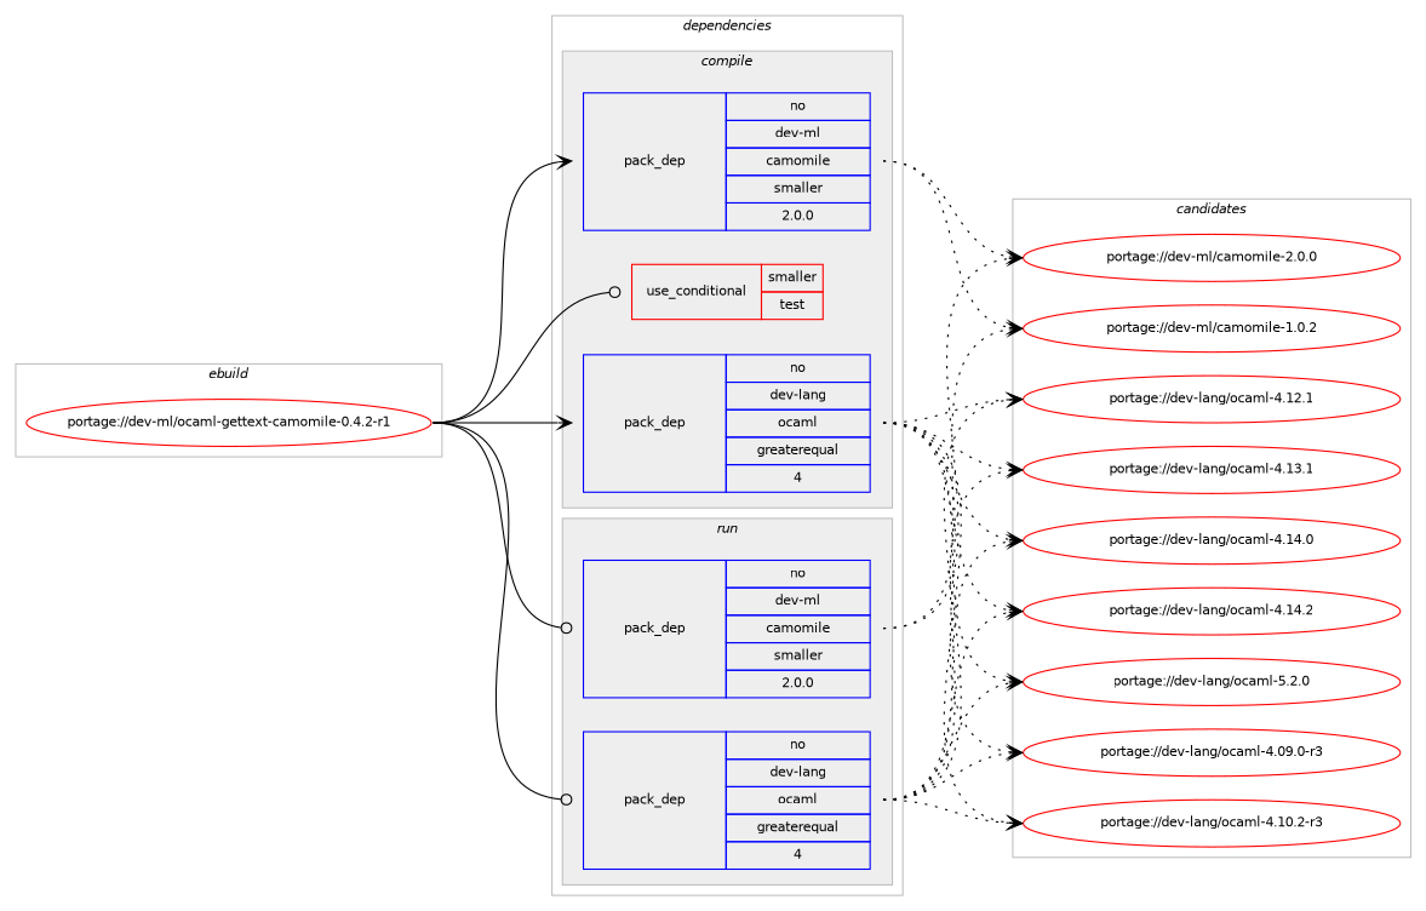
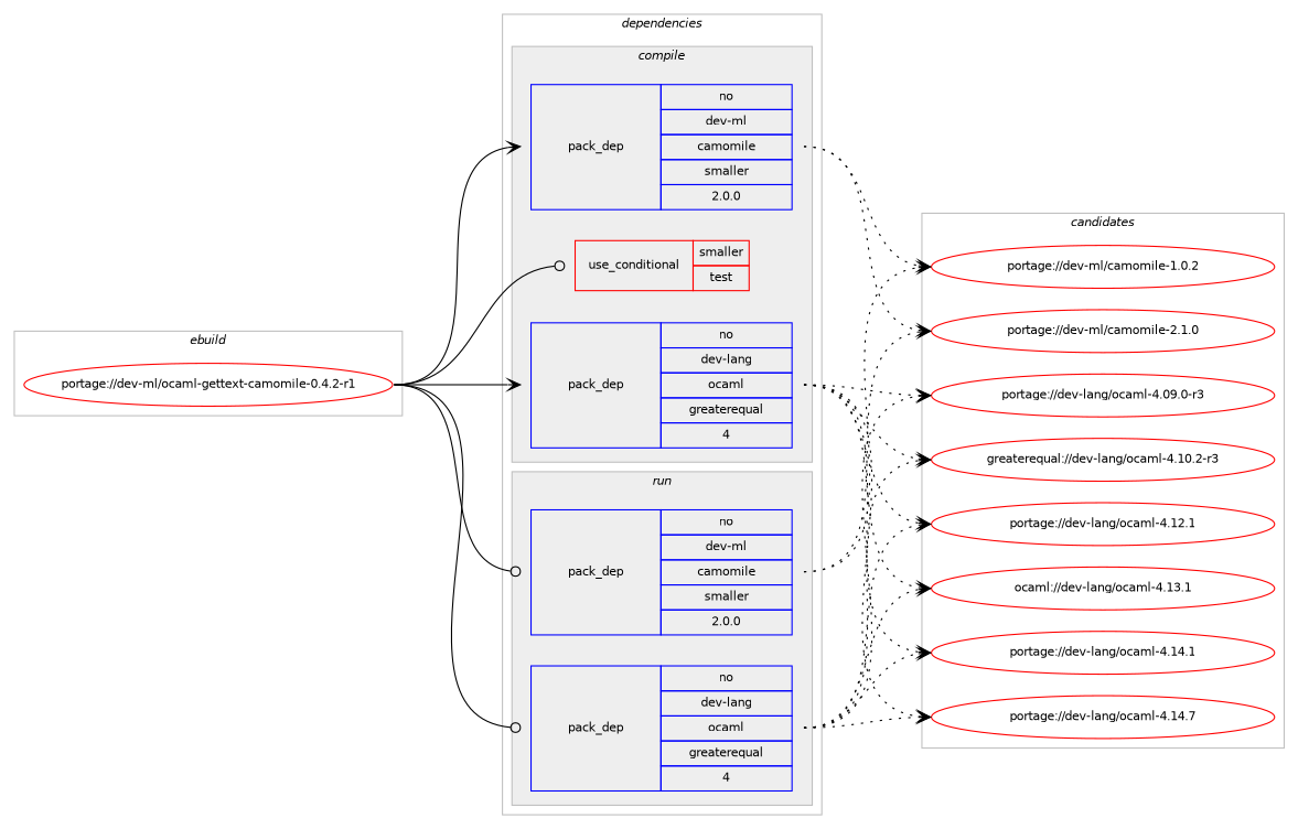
  digraph {
    compound=true
    concentrate=true
    fontname=Helvetica
    fontsize=10
    newrank=true
    rankdir=LR
    ranksep=1.5
    node [color=red fontname=Helvetica fontsize=10]
    edge [arrowhead=vee headport=w style=dotted tailport=e weight=100]
    n1 [label="portage://dev-ml/ocaml-gettext-camomile-0.4.2-r1" width=4]
    n2 [label=<<TABLE BORDER="0" CELLBORDER="1" CELLSPACING="0" CELLPADDING="4"><TR><TD ROWSPAN="3" CELLPADDING="10">use_conditional</TD></TR><TR><TD>smaller</TD></TR><TR><TD>test</TD></TR></TABLE>> shape=none]
    n3 [color=blue label=<<TABLE BORDER="0" CELLBORDER="1" CELLSPACING="0" CELLPADDING="4" WIDTH="220"><TR><TD ROWSPAN="6" CELLPADDING="30">pack_dep</TD></TR><TR><TD WIDTH="110">no</TD></TR><TR><TD>dev-lang</TD></TR><TR><TD>ocaml</TD></TR><TR><TD>greaterequal</TD></TR><TR><TD>4</TD></TR></TABLE>> shape=none]
    n4 [color=blue label=<<TABLE BORDER="0" CELLBORDER="1" CELLSPACING="0" CELLPADDING="4" WIDTH="220"><TR><TD ROWSPAN="6" CELLPADDING="30">pack_dep</TD></TR><TR><TD WIDTH="110">no</TD></TR><TR><TD>dev-ml</TD></TR><TR><TD>camomile</TD></TR><TR><TD>smaller</TD></TR><TR><TD>2.0.0</TD></TR></TABLE>> shape=none]
    n5 [color=blue label=<<TABLE BORDER="0" CELLBORDER="1" CELLSPACING="0" CELLPADDING="4" WIDTH="220"><TR><TD ROWSPAN="6" CELLPADDING="30">pack_dep</TD></TR><TR><TD WIDTH="110">no</TD></TR><TR><TD>dev-lang</TD></TR><TR><TD>ocaml</TD></TR><TR><TD>greaterequal</TD></TR><TR><TD>4</TD></TR></TABLE>> shape=none]
    n6 [color=blue label=<<TABLE BORDER="0" CELLBORDER="1" CELLSPACING="0" CELLPADDING="4" WIDTH="220"><TR><TD ROWSPAN="6" CELLPADDING="30">pack_dep</TD></TR><TR><TD WIDTH="110">no</TD></TR><TR><TD>dev-ml</TD></TR><TR><TD>camomile</TD></TR><TR><TD>smaller</TD></TR><TR><TD>2.0.0</TD></TR></TABLE>> shape=none]
    n7 [label="portage://dev-lang/ocaml-4.09.0-r3" width=4]
-   n8 [label="portage://dev-lang/ocaml-4.10.2-r3" width=4]
+   n8 [label="greaterequal://dev-lang/ocaml-4.10.2-r3" width=4]
    n9 [label="portage://dev-lang/ocaml-4.12.1" width=4]
-   n10 [label="portage://dev-lang/ocaml-4.13.1" width=4]
-   n11 [label="portage://dev-lang/ocaml-4.14.0" width=4]
-   n12 [label="portage://dev-lang/ocaml-4.14.2" width=4]
-   n13 [label="portage://dev-lang/ocaml-5.2.0" width=4]
+   n10 [label="ocaml://dev-lang/ocaml-4.13.1" width=4]
+   n11 [label="portage://dev-lang/ocaml-4.14.1" width=4]
+   n12 [label="portage://dev-lang/ocaml-4.14.7" width=4]
    n14 [label="portage://dev-ml/camomile-1.0.2" width=4]
-   n15 [label="portage://dev-ml/camomile-2.0.0" width=4]
+   n15 [label="portage://dev-ml/camomile-2.1.0" width=4]
    subgraph cluster_1 {
      color=gray
      label=<<i>ebuild</i>>
      rank=same
      n1
    }
    subgraph cluster_2 {
      color=gray
      label=<<i>dependencies</i>>
      subgraph cluster_3 {
        color=gray
        fillcolor="#eeeeee"
        label=<<i>compile</i>>
        style=filled
        subgraph sub_4 {
          color=gray
          fillcolor="#eeeeee"
          label=<<i>compile</i>>
          style=filled
          n2
        }
        subgraph sub_5 {
          color=gray
          fillcolor="#eeeeee"
          label=<<i>compile</i>>
          style=filled
          n3
        }
        subgraph sub_6 {
          color=gray
          fillcolor="#eeeeee"
          label=<<i>compile</i>>
          style=filled
          n4
        }
      }
      subgraph cluster_7 {
        color=gray
        fillcolor="#eeeeee"
        label=<<i>compile and run</i>>
        style=filled
      }
      subgraph cluster_8 {
        color=gray
        fillcolor="#eeeeee"
        label=<<i>run</i>>
        style=filled
        subgraph sub_9 {
          color=gray
          fillcolor="#eeeeee"
          label=<<i>run</i>>
          style=filled
          n5
        }
        subgraph sub_10 {
          color=gray
          fillcolor="#eeeeee"
          label=<<i>run</i>>
          style=filled
          n6
        }
      }
    }
    subgraph cluster_11 {
      color=gray
      label=<<i>candidates</i>>
      rank=same
      subgraph sub_12 {
        color=black
        label=<<i>candidates</i>>
        nodesep=1
        rank=same
        n7
        n8
        n9
        n10
        n11
        n12
-       n13
      }
      subgraph sub_13 {
        color=black
        label=<<i>candidates</i>>
        nodesep=1
        rank=same
        n14
        n15
      }
      subgraph sub_14 {
        color=black
        label=<<i>candidates</i>>
        nodesep=1
        rank=same
        n7
        n8
        n9
        n10
        n11
        n12
-       n13
      }
      subgraph sub_15 {
        color=black
        label=<<i>candidates</i>>
        nodesep=1
        rank=same
        n14
        n15
      }
    }
    n1 -> n2 [arrowhead=odot style=solid weight=20]
    n1 -> n3 [style=solid weight=20]
    n1 -> n4 [style=solid weight=20]
    n1 -> n5 [arrowhead=odot style=solid weight=20]
    n1 -> n6 [arrowhead=odot style=solid weight=20]
    n3 -> n7
    n3 -> n8
    n3 -> n9
    n3 -> n10
    n3 -> n11
    n3 -> n12
-   n3 -> n13
    n4 -> n14
    n4 -> n15
    n5 -> n7
    n5 -> n8
    n5 -> n9
    n5 -> n10
    n5 -> n11
    n5 -> n12
-   n5 -> n13
    n6 -> n14
    n6 -> n15
  }
